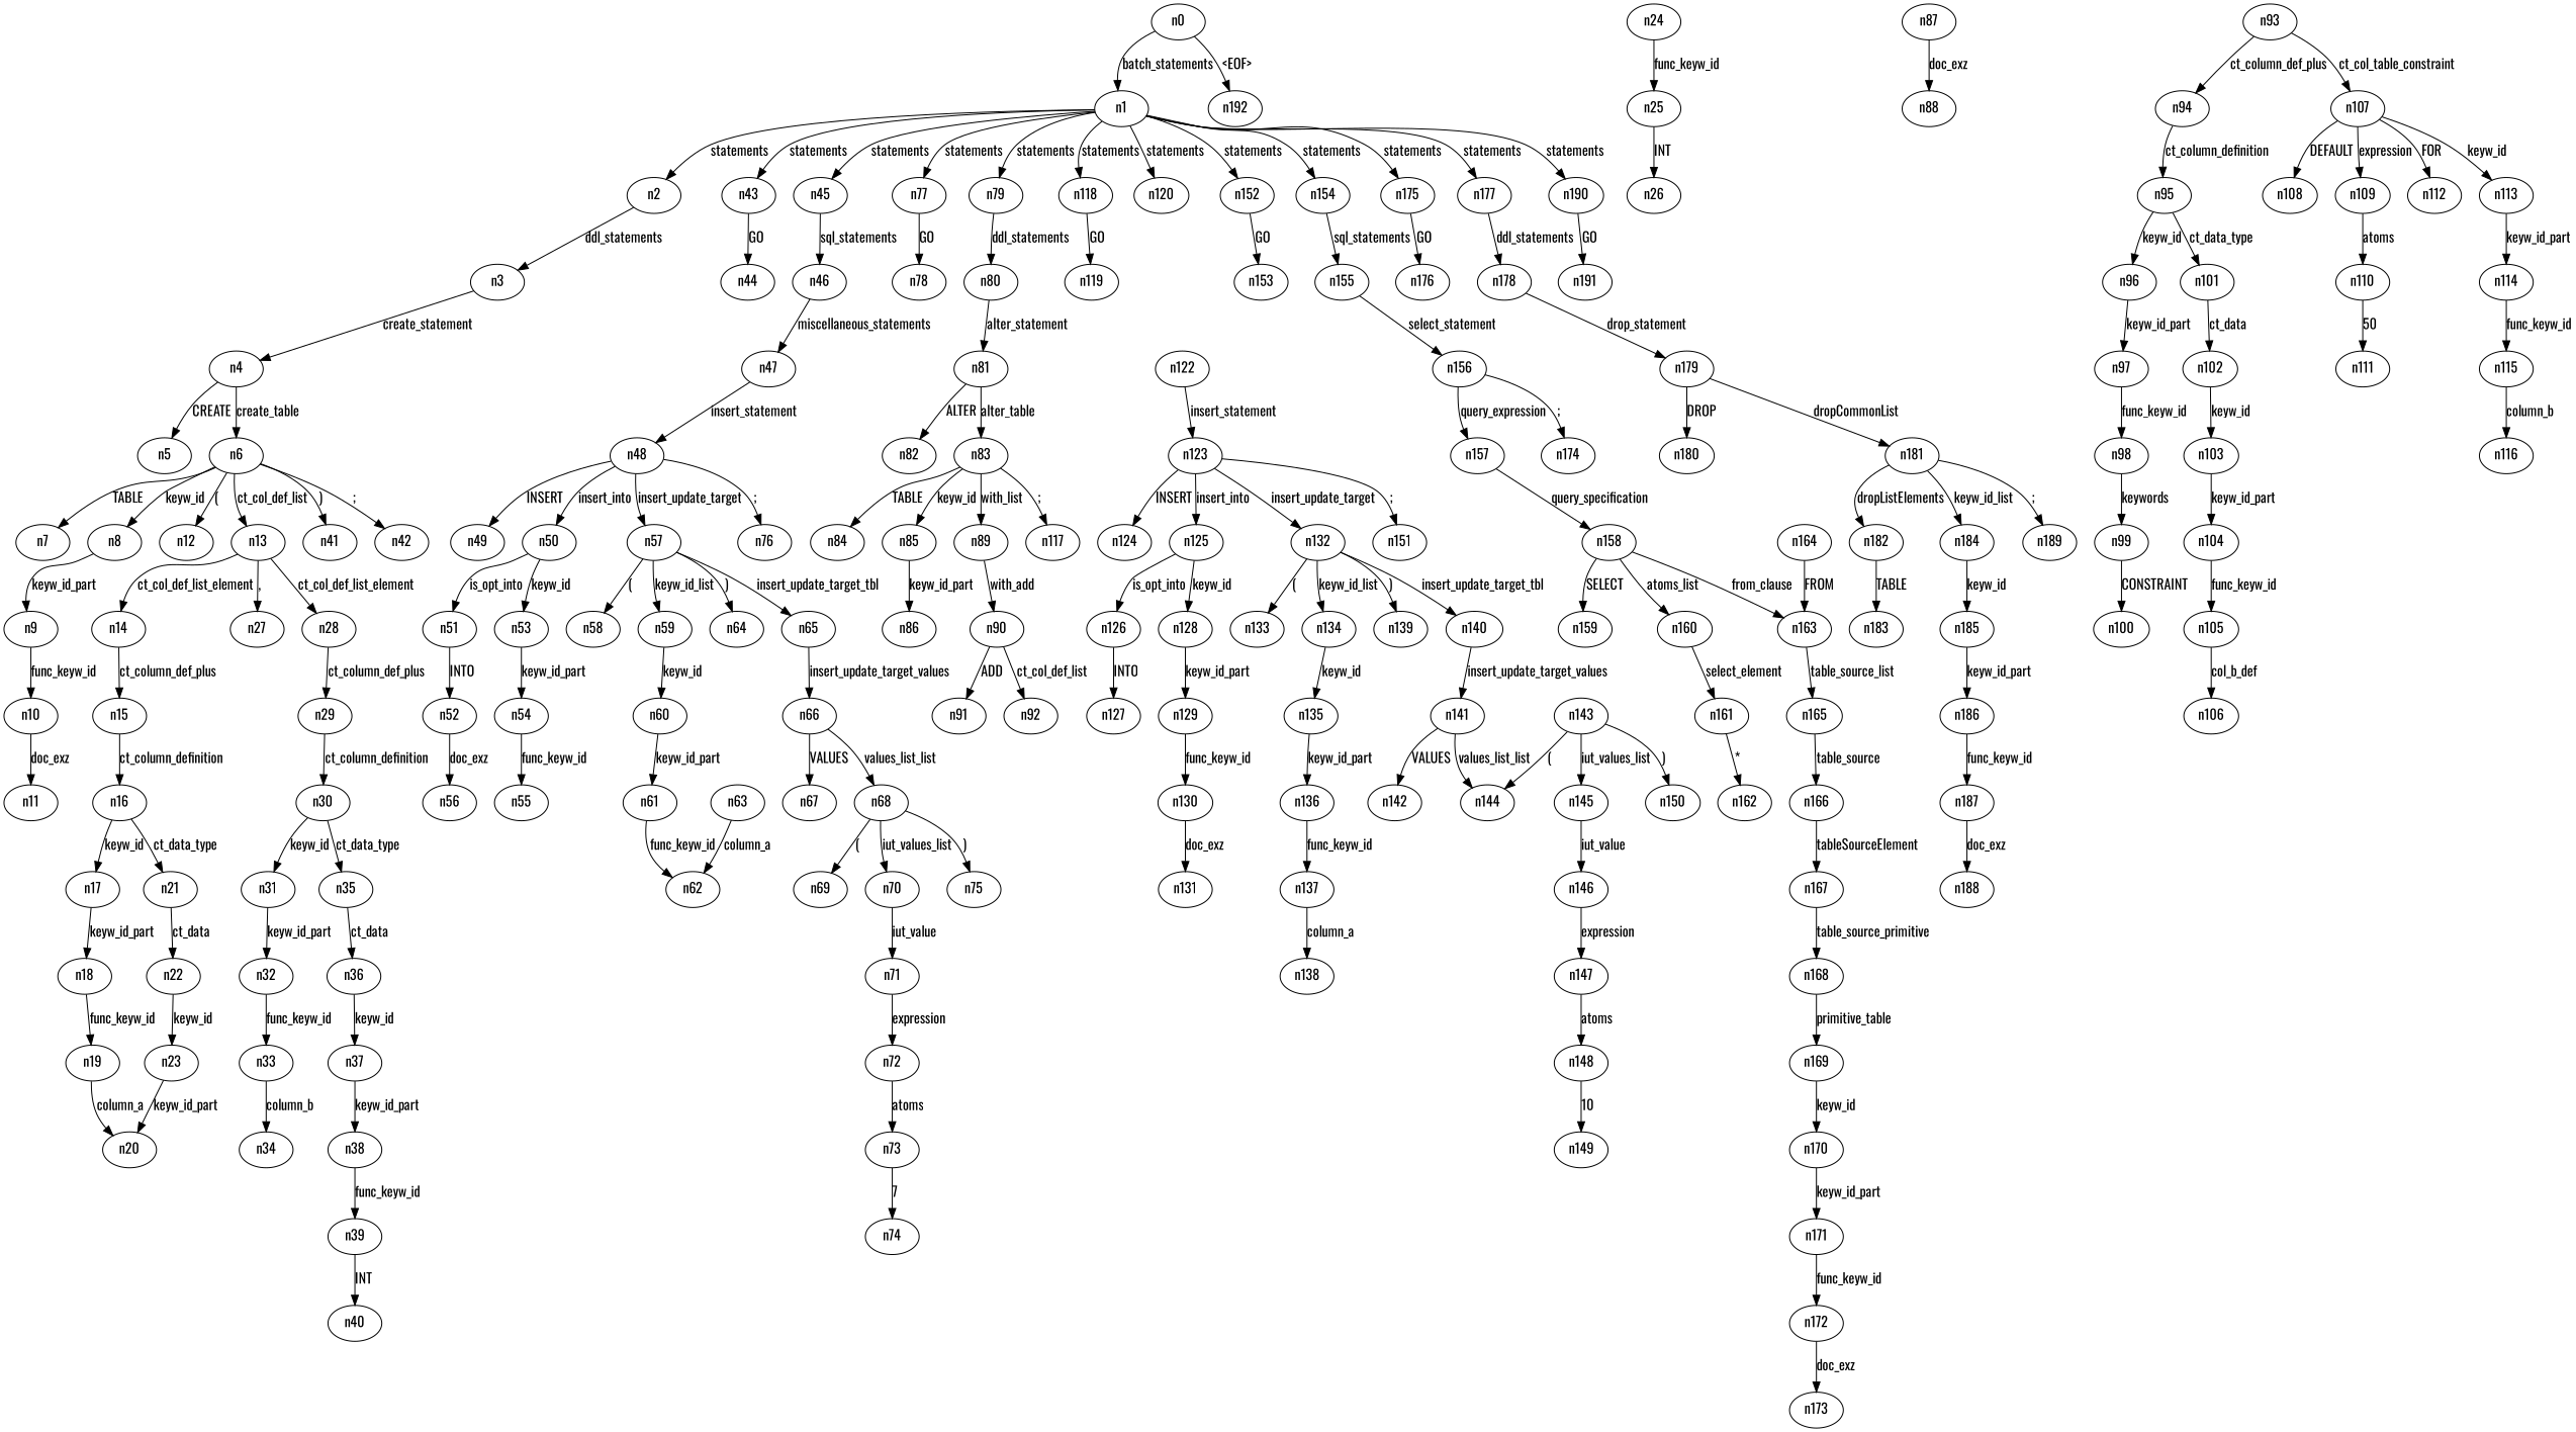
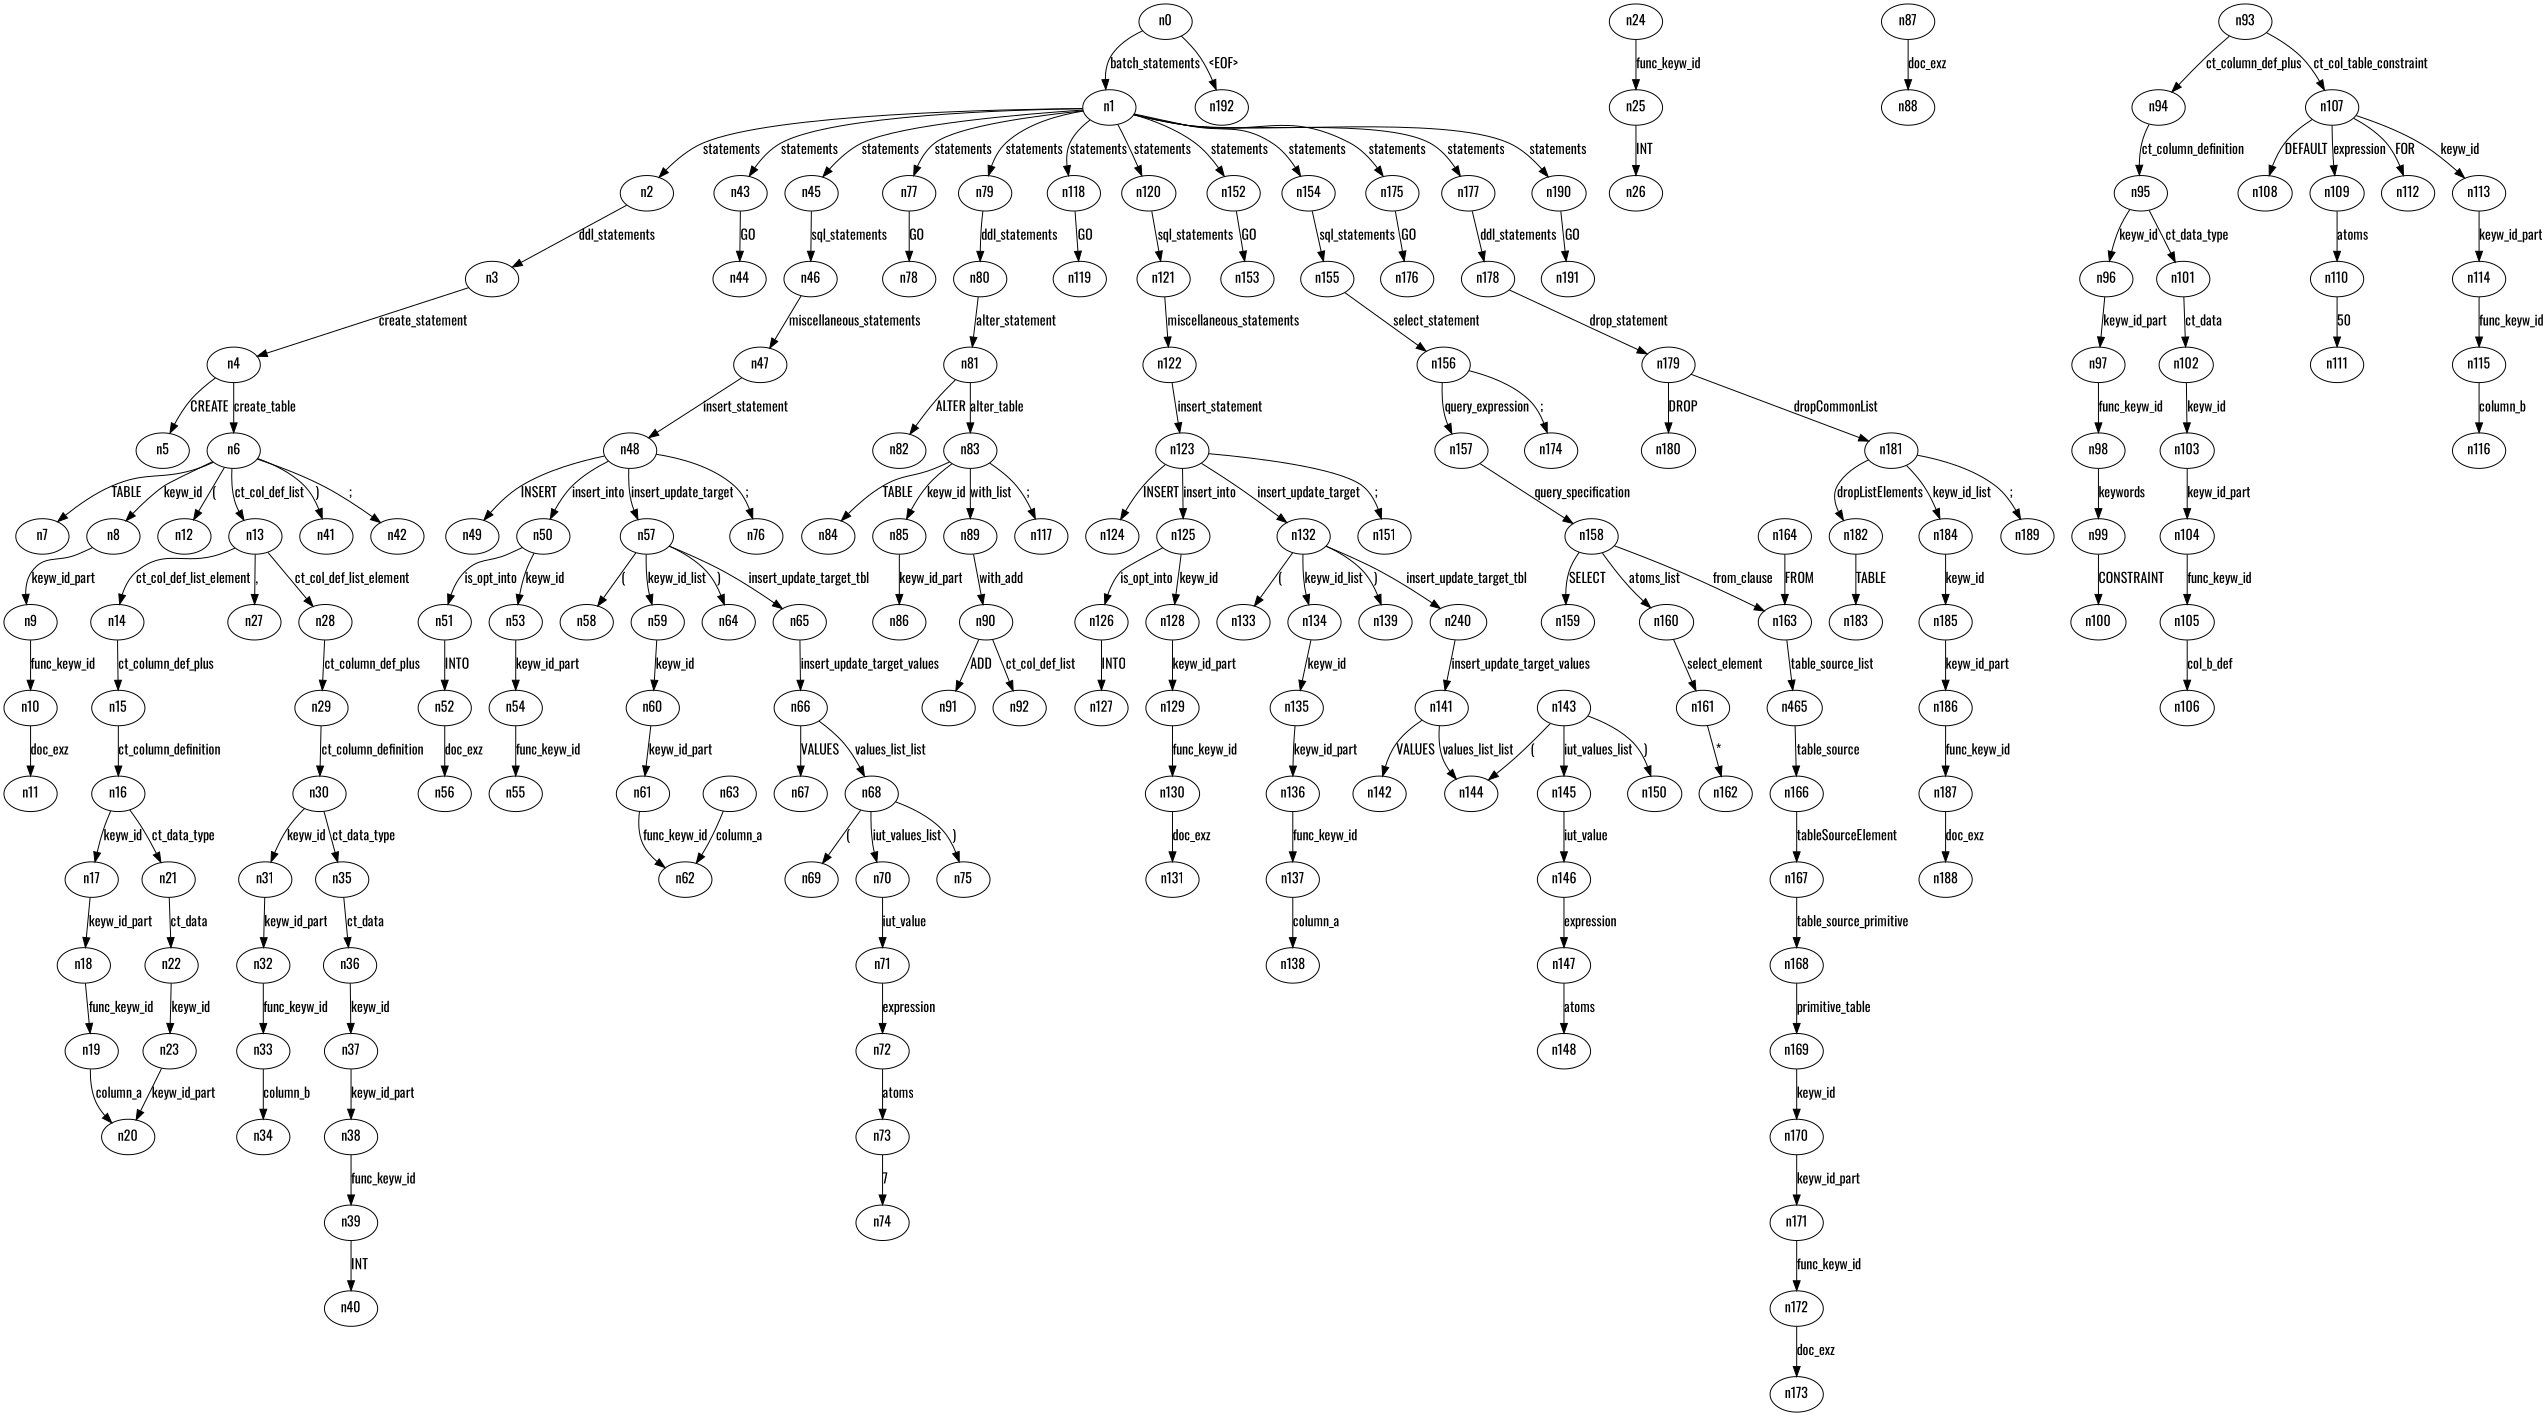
  digraph {
    fontname=Oswald
    node [fontname=Oswald]
    edge [fontname=Oswald]
    n0
    n1
    n192
    n2
    n43
    n45
    n77
    n79
    n118
    n120
    n152
    n154
    n175
    n177
    n190
    n3
    n44
    n46
    n78
    n80
    n119
+   n121
    n153
    n155
    n176
    n178
    n191
    n4
    n5
    n6
    n7
    n8
    n12
    n13
    n41
    n42
    n9
    n14
    n27
    n28
    n10
    n11
    n15
    n29
    n16
    n17
    n21
    n18
    n22
    n19
    n20
    n23
    n24
    n25
    n26
    n30
    n31
    n35
    n32
    n36
    n33
    n34
    n37
    n38
    n39
    n40
    n47
    n48
    n49
    n50
    n57
    n76
    n51
    n53
    n58
    n59
    n64
    n65
    n52
    n54
    n56
    n55
    n60
    n66
    n61
    n62
    n63
    n67
    n68
    n69
    n70
    n75
    n71
    n72
    n73
    n74
    n81
    n82
    n83
    n84
    n85
    n89
    n117
    n86
    n90
    n87
    n88
    n91
    n92
    n93
    n94
    n107
    n95
    n108
    n109
    n112
    n113
    n96
    n101
    n97
    n102
    n98
    n99
    n100
    n103
    n104
    n105
    n106
    n110
    n114
    n111
    n115
    n116
    n122
    n123
    n124
    n125
    n132
    n151
    n126
    n128
    n133
    n134
    n139
-   n140
+   n140 [label=n240]
    n127
    n129
    n130
    n131
    n135
    n141
    n136
    n137
    n138
    n142
    n144
    n143
    n145
    n150
    n146
    n147
    n148
-   n149
    n156
    n157
    n174
    n158
    n159
    n160
    n163
    n161
-   n165
+   n165 [label=n465]
    n162
    n164
    n166
    n167
    n168
    n169
    n170
    n171
    n172
    n173
    n179
    n180
    n181
    n182
    n184
    n189
    n183
    n185
    n186
    n187
    n188
    n0 -> n1 [label=batch_statements]
    n0 -> n192 [label="<EOF>"]
    n1 -> n2 [label=statements]
    n1 -> n43 [label=statements]
    n1 -> n45 [label=statements]
    n1 -> n77 [label=statements]
    n1 -> n79 [label=statements]
    n1 -> n118 [label=statements]
    n1 -> n120 [label=statements]
    n1 -> n152 [label=statements]
    n1 -> n154 [label=statements]
    n1 -> n175 [label=statements]
    n1 -> n177 [label=statements]
    n1 -> n190 [label=statements]
    n2 -> n3 [label=ddl_statements]
    n43 -> n44 [label=GO]
    n45 -> n46 [label=sql_statements]
    n77 -> n78 [label=GO]
    n79 -> n80 [label=ddl_statements]
    n118 -> n119 [label=GO]
+   n120 -> n121 [label=sql_statements]
    n152 -> n153 [label=GO]
    n154 -> n155 [label=sql_statements]
    n175 -> n176 [label=GO]
    n177 -> n178 [label=ddl_statements]
    n190 -> n191 [label=GO]
    n3 -> n4 [label=create_statement]
    n46 -> n47 [label=miscellaneous_statements]
    n80 -> n81 [label=alter_statement]
+   n121 -> n122 [label=miscellaneous_statements]
    n155 -> n156 [label=select_statement]
    n178 -> n179 [label=drop_statement]
    n4 -> n5 [label=CREATE]
    n4 -> n6 [label=create_table]
    n6 -> n7 [label=TABLE]
    n6 -> n8 [label=keyw_id]
    n6 -> n12 [label="("]
    n6 -> n13 [label=ct_col_def_list]
    n6 -> n41 [label=")"]
    n6 -> n42 [label=";"]
    n8 -> n9 [label=keyw_id_part]
    n13 -> n14 [label=ct_col_def_list_element]
    n13 -> n27 [label=","]
    n13 -> n28 [label=ct_col_def_list_element]
    n9 -> n10 [label=func_keyw_id]
    n14 -> n15 [label=ct_column_def_plus]
    n28 -> n29 [label=ct_column_def_plus]
    n10 -> n11 [label=doc_exz]
    n15 -> n16 [label=ct_column_definition]
    n29 -> n30 [label=ct_column_definition]
    n16 -> n17 [label=keyw_id]
    n16 -> n21 [label=ct_data_type]
    n17 -> n18 [label=keyw_id_part]
    n21 -> n22 [label=ct_data]
    n18 -> n19 [label=func_keyw_id]
    n22 -> n23 [label=keyw_id]
    n19 -> n20 [label=column_a]
    n23 -> n20 [label=keyw_id_part]
    n24 -> n25 [label=func_keyw_id]
    n25 -> n26 [label=INT]
    n30 -> n31 [label=keyw_id]
    n30 -> n35 [label=ct_data_type]
    n31 -> n32 [label=keyw_id_part]
    n35 -> n36 [label=ct_data]
    n32 -> n33 [label=func_keyw_id]
    n36 -> n37 [label=keyw_id]
    n33 -> n34 [label=column_b]
    n37 -> n38 [label=keyw_id_part]
    n38 -> n39 [label=func_keyw_id]
    n39 -> n40 [label=INT]
    n47 -> n48 [label=insert_statement]
    n48 -> n49 [label=INSERT]
    n48 -> n50 [label=insert_into]
    n48 -> n57 [label=insert_update_target]
    n48 -> n76 [label=";"]
    n50 -> n51 [label=is_opt_into]
    n50 -> n53 [label=keyw_id]
    n57 -> n58 [label="("]
    n57 -> n59 [label=keyw_id_list]
    n57 -> n64 [label=")"]
    n57 -> n65 [label=insert_update_target_tbl]
    n51 -> n52 [label=INTO]
    n53 -> n54 [label=keyw_id_part]
    n59 -> n60 [label=keyw_id]
    n65 -> n66 [label=insert_update_target_values]
    n52 -> n56 [label=doc_exz]
    n54 -> n55 [label=func_keyw_id]
    n60 -> n61 [label=keyw_id_part]
    n66 -> n67 [label=VALUES]
    n66 -> n68 [label=values_list_list]
    n61 -> n62 [label=func_keyw_id]
    n63 -> n62 [label=column_a]
    n68 -> n69 [label="("]
    n68 -> n70 [label=iut_values_list]
    n68 -> n75 [label=")"]
    n70 -> n71 [label=iut_value]
    n71 -> n72 [label=expression]
    n72 -> n73 [label=atoms]
    n73 -> n74 [label=7]
    n81 -> n82 [label=ALTER]
    n81 -> n83 [label=alter_table]
    n83 -> n84 [label=TABLE]
    n83 -> n85 [label=keyw_id]
    n83 -> n89 [label=with_list]
    n83 -> n117 [label=";"]
    n85 -> n86 [label=keyw_id_part]
    n89 -> n90 [label=with_add]
    n90 -> n91 [label=ADD]
    n90 -> n92 [label=ct_col_def_list]
    n87 -> n88 [label=doc_exz]
    n93 -> n94 [label=ct_column_def_plus]
    n93 -> n107 [label=ct_col_table_constraint]
    n94 -> n95 [label=ct_column_definition]
    n107 -> n108 [label=DEFAULT]
    n107 -> n109 [label=expression]
    n107 -> n112 [label=FOR]
    n107 -> n113 [label=keyw_id]
    n95 -> n96 [label=keyw_id]
    n95 -> n101 [label=ct_data_type]
    n109 -> n110 [label=atoms]
    n113 -> n114 [label=keyw_id_part]
    n96 -> n97 [label=keyw_id_part]
    n101 -> n102 [label=ct_data]
    n97 -> n98 [label=func_keyw_id]
    n102 -> n103 [label=keyw_id]
    n98 -> n99 [label=keywords]
    n99 -> n100 [label=CONSTRAINT]
    n103 -> n104 [label=keyw_id_part]
    n104 -> n105 [label=func_keyw_id]
    n105 -> n106 [label=col_b_def]
    n110 -> n111 [label=50]
    n114 -> n115 [label=func_keyw_id]
    n115 -> n116 [label=column_b]
    n122 -> n123 [label=insert_statement]
    n123 -> n124 [label=INSERT]
    n123 -> n125 [label=insert_into]
    n123 -> n132 [label=insert_update_target]
    n123 -> n151 [label=";"]
    n125 -> n126 [label=is_opt_into]
    n125 -> n128 [label=keyw_id]
    n132 -> n133 [label="("]
    n132 -> n134 [label=keyw_id_list]
    n132 -> n139 [label=")"]
    n132 -> n140 [label=insert_update_target_tbl]
    n126 -> n127 [label=INTO]
    n128 -> n129 [label=keyw_id_part]
    n134 -> n135 [label=keyw_id]
    n140 -> n141 [label=insert_update_target_values]
    n129 -> n130 [label=func_keyw_id]
    n130 -> n131 [label=doc_exz]
    n135 -> n136 [label=keyw_id_part]
    n141 -> n142 [label=VALUES]
    n141 -> n144 [label=values_list_list]
    n136 -> n137 [label=func_keyw_id]
    n137 -> n138 [label=column_a]
    n143 -> n144 [label="("]
    n143 -> n145 [label=iut_values_list]
    n143 -> n150 [label=")"]
    n145 -> n146 [label=iut_value]
    n146 -> n147 [label=expression]
    n147 -> n148 [label=atoms]
-   n148 -> n149 [label=10]
    n156 -> n157 [label=query_expression]
    n156 -> n174 [label=";"]
    n157 -> n158 [label=query_specification]
    n158 -> n159 [label=SELECT]
    n158 -> n160 [label=atoms_list]
    n158 -> n163 [label=from_clause]
    n160 -> n161 [label=select_element]
    n163 -> n165 [label=table_source_list]
    n161 -> n162 [label="*"]
    n165 -> n166 [label=table_source]
    n164 -> n163 [label=FROM]
    n166 -> n167 [label=tableSourceElement]
    n167 -> n168 [label=table_source_primitive]
    n168 -> n169 [label=primitive_table]
    n169 -> n170 [label=keyw_id]
    n170 -> n171 [label=keyw_id_part]
    n171 -> n172 [label=func_keyw_id]
    n172 -> n173 [label=doc_exz]
    n179 -> n180 [label=DROP]
    n179 -> n181 [label=dropCommonList]
    n181 -> n182 [label=dropListElements]
    n181 -> n184 [label=keyw_id_list]
    n181 -> n189 [label=";"]
    n182 -> n183 [label=TABLE]
    n184 -> n185 [label=keyw_id]
    n185 -> n186 [label=keyw_id_part]
    n186 -> n187 [label=func_keyw_id]
    n187 -> n188 [label=doc_exz]
  }
